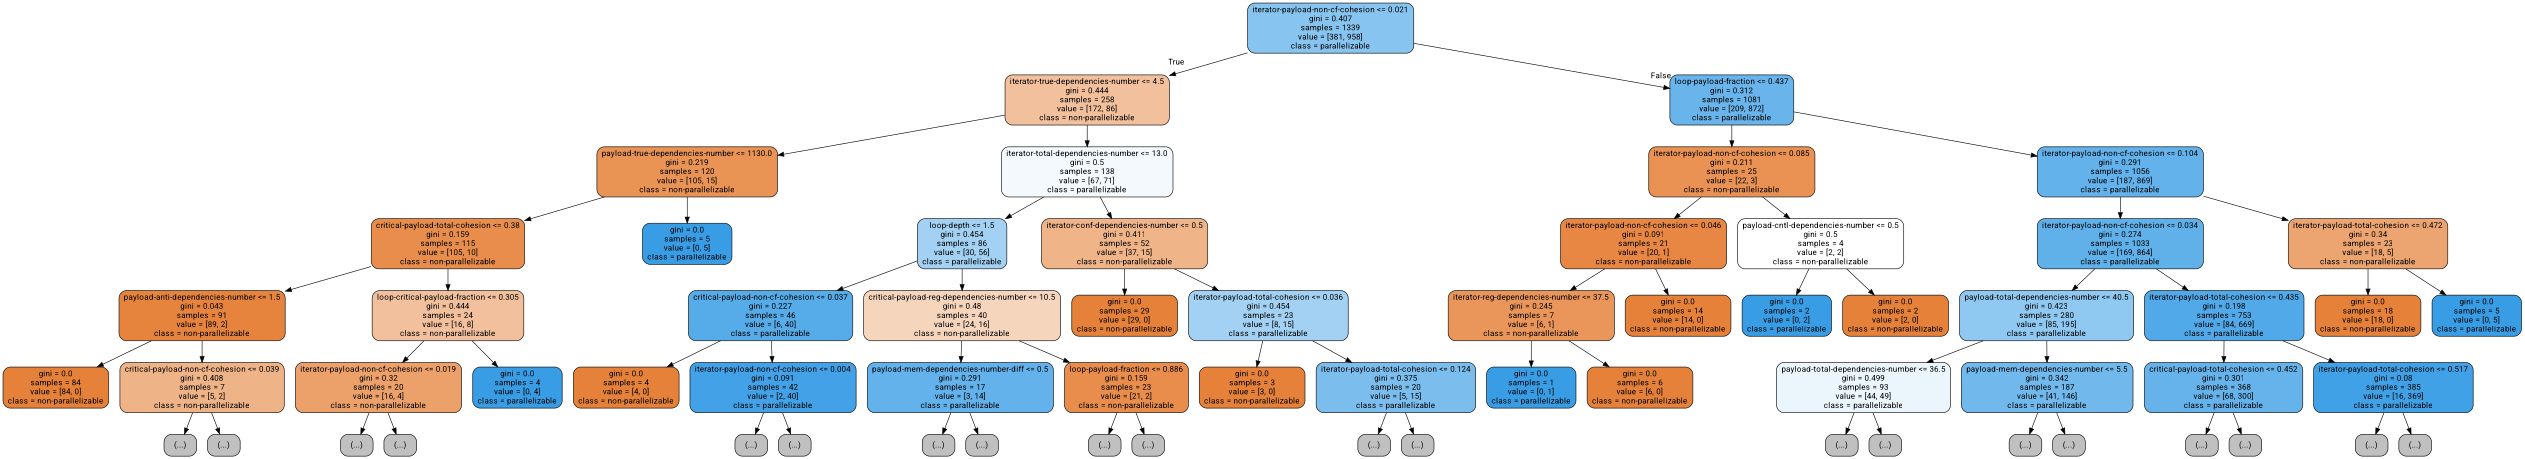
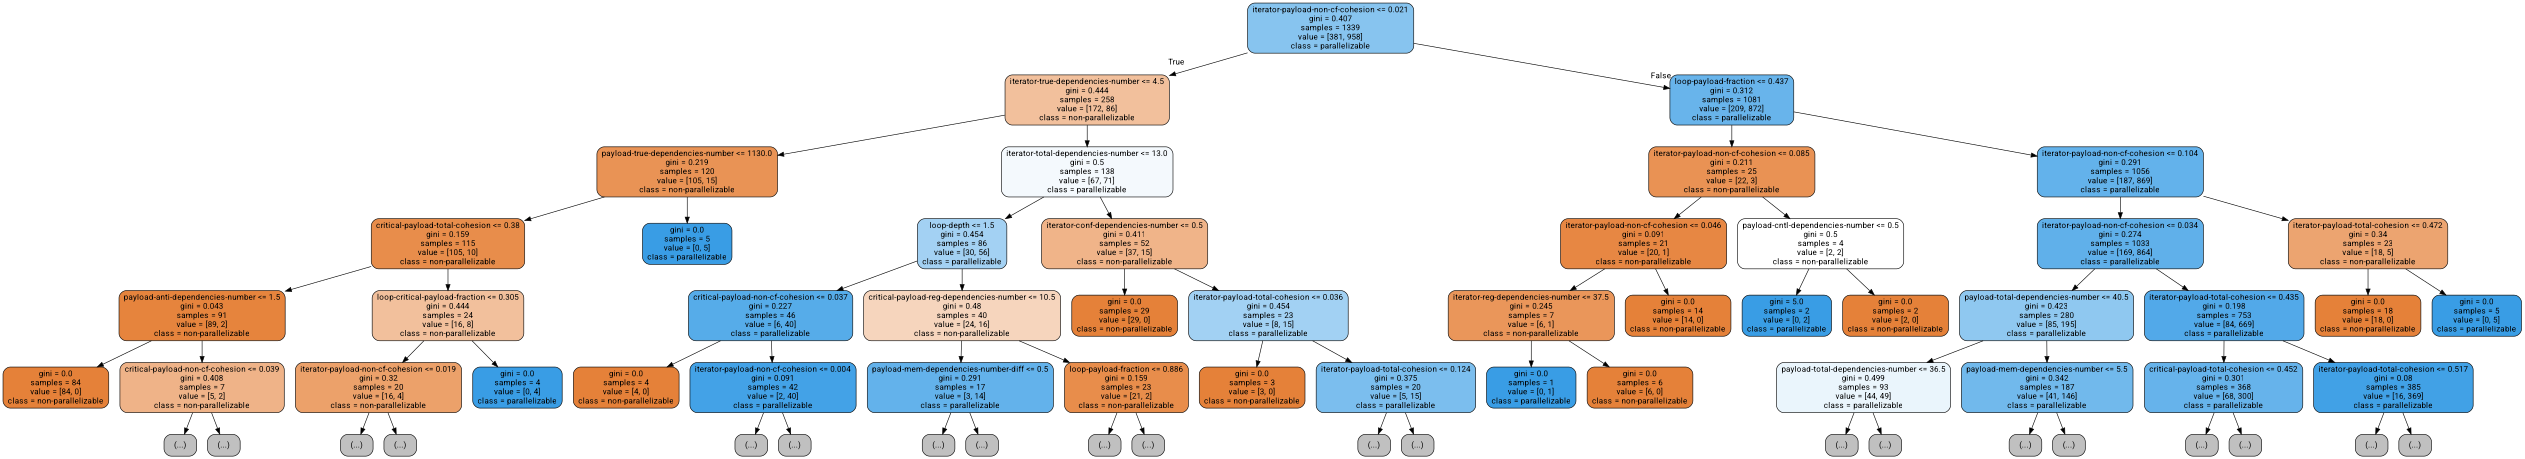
  digraph {
    fontname=Roboto
    node [color=black fillcolor="#C0C0C0" fontname=Roboto shape=box style="filled, rounded"]
    edge [fontname=Roboto]
    n1 [fillcolor="#399de59a" label="iterator-payload-non-cf-cohesion <= 0.021\ngini = 0.407\nsamples = 1339\nvalue = [381, 958]\nclass = parallelizable"]
    n2 [fillcolor="#e581397f" label="iterator-true-dependencies-number <= 4.5\ngini = 0.444\nsamples = 258\nvalue = [172, 86]\nclass = non-parallelizable"]
    n3 [fillcolor="#399de5c2" label="loop-payload-fraction <= 0.437\ngini = 0.312\nsamples = 1081\nvalue = [209, 872]\nclass = parallelizable"]
    n4 [fillcolor="#e58139db" label="payload-true-dependencies-number <= 1130.0\ngini = 0.219\nsamples = 120\nvalue = [105, 15]\nclass = non-parallelizable"]
    n5 [fillcolor="#399de50e" label="iterator-total-dependencies-number <= 13.0\ngini = 0.5\nsamples = 138\nvalue = [67, 71]\nclass = parallelizable"]
    n6 [fillcolor="#e58139e7" label="critical-payload-total-cohesion <= 0.38\ngini = 0.159\nsamples = 115\nvalue = [105, 10]\nclass = non-parallelizable"]
    n7 [fillcolor="#399de5ff" label="gini = 0.0\nsamples = 5\nvalue = [0, 5]\nclass = parallelizable"]
    n8 [fillcolor="#e58139f9" label="payload-anti-dependencies-number <= 1.5\ngini = 0.043\nsamples = 91\nvalue = [89, 2]\nclass = non-parallelizable"]
    n9 [fillcolor="#e581397f" label="loop-critical-payload-fraction <= 0.305\ngini = 0.444\nsamples = 24\nvalue = [16, 8]\nclass = non-parallelizable"]
    n10 [fillcolor="#e58139ff" label="gini = 0.0\nsamples = 84\nvalue = [84, 0]\nclass = non-parallelizable"]
    n11 [fillcolor="#e5813999" label="critical-payload-non-cf-cohesion <= 0.039\ngini = 0.408\nsamples = 7\nvalue = [5, 2]\nclass = non-parallelizable"]
    n12 [label="(...)"]
    n13 [label="(...)"]
    n14 [fillcolor="#e58139bf" label="iterator-payload-non-cf-cohesion <= 0.019\ngini = 0.32\nsamples = 20\nvalue = [16, 4]\nclass = non-parallelizable"]
    n15 [fillcolor="#399de5ff" label="gini = 0.0\nsamples = 4\nvalue = [0, 4]\nclass = parallelizable"]
    n16 [label="(...)"]
    n17 [label="(...)"]
    n18 [fillcolor="#399de576" label="loop-depth <= 1.5\ngini = 0.454\nsamples = 86\nvalue = [30, 56]\nclass = parallelizable"]
    n19 [fillcolor="#e5813998" label="iterator-conf-dependencies-number <= 0.5\ngini = 0.411\nsamples = 52\nvalue = [37, 15]\nclass = non-parallelizable"]
    n20 [fillcolor="#399de5d9" label="critical-payload-non-cf-cohesion <= 0.037\ngini = 0.227\nsamples = 46\nvalue = [6, 40]\nclass = parallelizable"]
    n21 [fillcolor="#e5813955" label="critical-payload-reg-dependencies-number <= 10.5\ngini = 0.48\nsamples = 40\nvalue = [24, 16]\nclass = non-parallelizable"]
    n22 [fillcolor="#e58139ff" label="gini = 0.0\nsamples = 4\nvalue = [4, 0]\nclass = non-parallelizable"]
    n23 [fillcolor="#399de5f2" label="iterator-payload-non-cf-cohesion <= 0.004\ngini = 0.091\nsamples = 42\nvalue = [2, 40]\nclass = parallelizable"]
    n24 [label="(...)"]
    n25 [label="(...)"]
    n26 [fillcolor="#399de5c8" label="payload-mem-dependencies-number-diff <= 0.5\ngini = 0.291\nsamples = 17\nvalue = [3, 14]\nclass = parallelizable"]
    n27 [fillcolor="#e58139e7" label="loop-payload-fraction <= 0.886\ngini = 0.159\nsamples = 23\nvalue = [21, 2]\nclass = non-parallelizable"]
    n28 [label="(...)"]
    n29 [label="(...)"]
    n30 [label="(...)"]
    n31 [label="(...)"]
    n32 [fillcolor="#e58139ff" label="gini = 0.0\nsamples = 29\nvalue = [29, 0]\nclass = non-parallelizable"]
    n33 [fillcolor="#399de577" label="iterator-payload-total-cohesion <= 0.036\ngini = 0.454\nsamples = 23\nvalue = [8, 15]\nclass = parallelizable"]
    n34 [fillcolor="#e58139ff" label="gini = 0.0\nsamples = 3\nvalue = [3, 0]\nclass = non-parallelizable"]
    n35 [fillcolor="#399de5aa" label="iterator-payload-total-cohesion <= 0.124\ngini = 0.375\nsamples = 20\nvalue = [5, 15]\nclass = parallelizable"]
    n36 [label="(...)"]
    n37 [label="(...)"]
    n38 [fillcolor="#e58139dc" label="iterator-payload-non-cf-cohesion <= 0.085\ngini = 0.211\nsamples = 25\nvalue = [22, 3]\nclass = non-parallelizable"]
    n39 [fillcolor="#399de5c8" label="iterator-payload-non-cf-cohesion <= 0.104\ngini = 0.291\nsamples = 1056\nvalue = [187, 869]\nclass = parallelizable"]
    n40 [fillcolor="#e58139f2" label="iterator-payload-non-cf-cohesion <= 0.046\ngini = 0.091\nsamples = 21\nvalue = [20, 1]\nclass = non-parallelizable"]
    n41 [fillcolor="#e5813900" label="payload-cntl-dependencies-number <= 0.5\ngini = 0.5\nsamples = 4\nvalue = [2, 2]\nclass = non-parallelizable"]
    n42 [fillcolor="#e58139d4" label="iterator-reg-dependencies-number <= 37.5\ngini = 0.245\nsamples = 7\nvalue = [6, 1]\nclass = non-parallelizable"]
    n43 [fillcolor="#e58139ff" label="gini = 0.0\nsamples = 14\nvalue = [14, 0]\nclass = non-parallelizable"]
    n44 [fillcolor="#399de5ff" label="gini = 0.0\nsamples = 1\nvalue = [0, 1]\nclass = parallelizable"]
    n45 [fillcolor="#e58139ff" label="gini = 0.0\nsamples = 6\nvalue = [6, 0]\nclass = non-parallelizable"]
-   n46 [fillcolor="#399de5ff" label="gini = 0.0\nsamples = 2\nvalue = [0, 2]\nclass = parallelizable"]
+   n46 [fillcolor="#399de5ff" label="gini = 5.0\nsamples = 2\nvalue = [0, 2]\nclass = parallelizable"]
    n47 [fillcolor="#e58139ff" label="gini = 0.0\nsamples = 2\nvalue = [2, 0]\nclass = non-parallelizable"]
    n48 [fillcolor="#399de5cd" label="iterator-payload-non-cf-cohesion <= 0.034\ngini = 0.274\nsamples = 1033\nvalue = [169, 864]\nclass = parallelizable"]
    n49 [fillcolor="#e58139b8" label="iterator-payload-total-cohesion <= 0.472\ngini = 0.34\nsamples = 23\nvalue = [18, 5]\nclass = non-parallelizable"]
    n50 [fillcolor="#399de590" label="payload-total-dependencies-number <= 40.5\ngini = 0.423\nsamples = 280\nvalue = [85, 195]\nclass = parallelizable"]
    n51 [fillcolor="#399de5df" label="iterator-payload-total-cohesion <= 0.435\ngini = 0.198\nsamples = 753\nvalue = [84, 669]\nclass = parallelizable"]
    n52 [fillcolor="#399de51a" label="payload-total-dependencies-number <= 36.5\ngini = 0.499\nsamples = 93\nvalue = [44, 49]\nclass = parallelizable"]
    n53 [fillcolor="#399de5b7" label="payload-mem-dependencies-number <= 5.5\ngini = 0.342\nsamples = 187\nvalue = [41, 146]\nclass = parallelizable"]
    n54 [label="(...)"]
    n55 [label="(...)"]
    n56 [label="(...)"]
    n57 [label="(...)"]
    n58 [fillcolor="#399de5c5" label="critical-payload-total-cohesion <= 0.452\ngini = 0.301\nsamples = 368\nvalue = [68, 300]\nclass = parallelizable"]
    n59 [fillcolor="#399de5f4" label="iterator-payload-total-cohesion <= 0.517\ngini = 0.08\nsamples = 385\nvalue = [16, 369]\nclass = parallelizable"]
    n60 [label="(...)"]
    n61 [label="(...)"]
    n62 [label="(...)"]
    n63 [label="(...)"]
    n64 [fillcolor="#e58139ff" label="gini = 0.0\nsamples = 18\nvalue = [18, 0]\nclass = non-parallelizable"]
    n65 [fillcolor="#399de5ff" label="gini = 0.0\nsamples = 5\nvalue = [0, 5]\nclass = parallelizable"]
    n1 -> n2 [headlabel=True labelangle=45 labeldistance=2.5]
    n1 -> n3 [headlabel=False labelangle=-45 labeldistance=2.5]
    n2 -> n4
    n2 -> n5
    n3 -> n38
    n3 -> n39
    n4 -> n6
    n4 -> n7
    n5 -> n18
    n5 -> n19
    n6 -> n8
    n6 -> n9
    n8 -> n10
    n8 -> n11
    n9 -> n14
    n9 -> n15
    n11 -> n12
    n11 -> n13
    n14 -> n16
    n14 -> n17
    n18 -> n20
    n18 -> n21
    n19 -> n32
    n19 -> n33
    n20 -> n22
    n20 -> n23
    n21 -> n26
    n21 -> n27
    n23 -> n24
    n23 -> n25
    n26 -> n28
    n26 -> n29
    n27 -> n30
    n27 -> n31
    n33 -> n34
    n33 -> n35
    n35 -> n36
    n35 -> n37
    n38 -> n40
    n38 -> n41
    n39 -> n48
    n39 -> n49
    n40 -> n42
    n40 -> n43
    n41 -> n46
    n41 -> n47
    n42 -> n44
    n42 -> n45
    n48 -> n50
    n48 -> n51
    n49 -> n64
    n49 -> n65
    n50 -> n52
    n50 -> n53
    n51 -> n58
    n51 -> n59
    n52 -> n54
    n52 -> n55
    n53 -> n56
    n53 -> n57
    n58 -> n60
    n58 -> n61
    n59 -> n62
    n59 -> n63
  }
